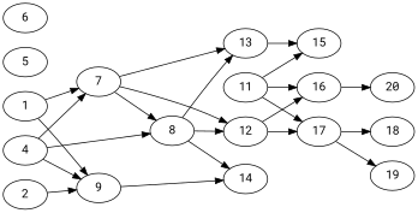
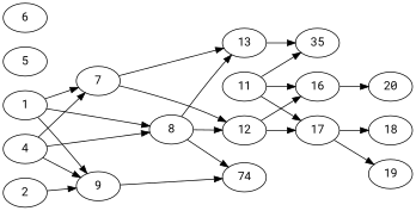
  digraph {
    fontname="Roboto Mono"
    rankdir=LR
    node [alpha=0.01 fontname="Roboto Mono"]
    edge [fontname="Roboto Mono"]
    1 [alpha=0.03 expect_size=1271422370308248]
    7 [alpha=0.12 expect_size=16960978195378138]
    8 [alpha=0.04 expect_size=74534271763636813824]
    9 [alpha=0.11 expect_size=97863118520057856]
    12 [expect_size=105517500908401]
    13 [expect_size=60877445128700896]
-   14 [alpha=0.19 expect_size=117595202737588404224]
+   14 [alpha=0.19 expect_size=117595202737588404224 label=74]
    16 [alpha=0.14 expect_size=267113966605602944]
    17 [alpha=0.02 expect_size=3231260334431649]
-   15 [alpha=0.03 expect_size=201928159329368960]
+   15 [alpha=0.03 expect_size=201928159329368960 label=35]
    11 [alpha=0.07 expect_size=5164593888532276]
    2 [expect_size=4512210395757881]
    4 [alpha=0.18 expect_size=160172991990009430016]
    5 [alpha=0.11 expect_size=6294679355025740]
    6 [alpha=0.19 expect_size=141121205060294224]
    20 [alpha=0.02 expect_size=44896067912627912704]
    18 [alpha=0.04 expect_size=7580701251558234]
    19 [alpha=0.16 expect_size=6943172357999029]
    1 -> 7
-   7 -> 8
+   1 -> 8
    1 -> 9
    7 -> 12
    7 -> 13
    8 -> 12
    8 -> 13
    8 -> 14
    9 -> 14
    12 -> 16
    12 -> 17
    13 -> 15
    16 -> 20
    17 -> 18
    17 -> 19
    11 -> 16
    11 -> 17
    11 -> 15
    2 -> 9
    4 -> 7
    4 -> 8
    4 -> 9
  }
